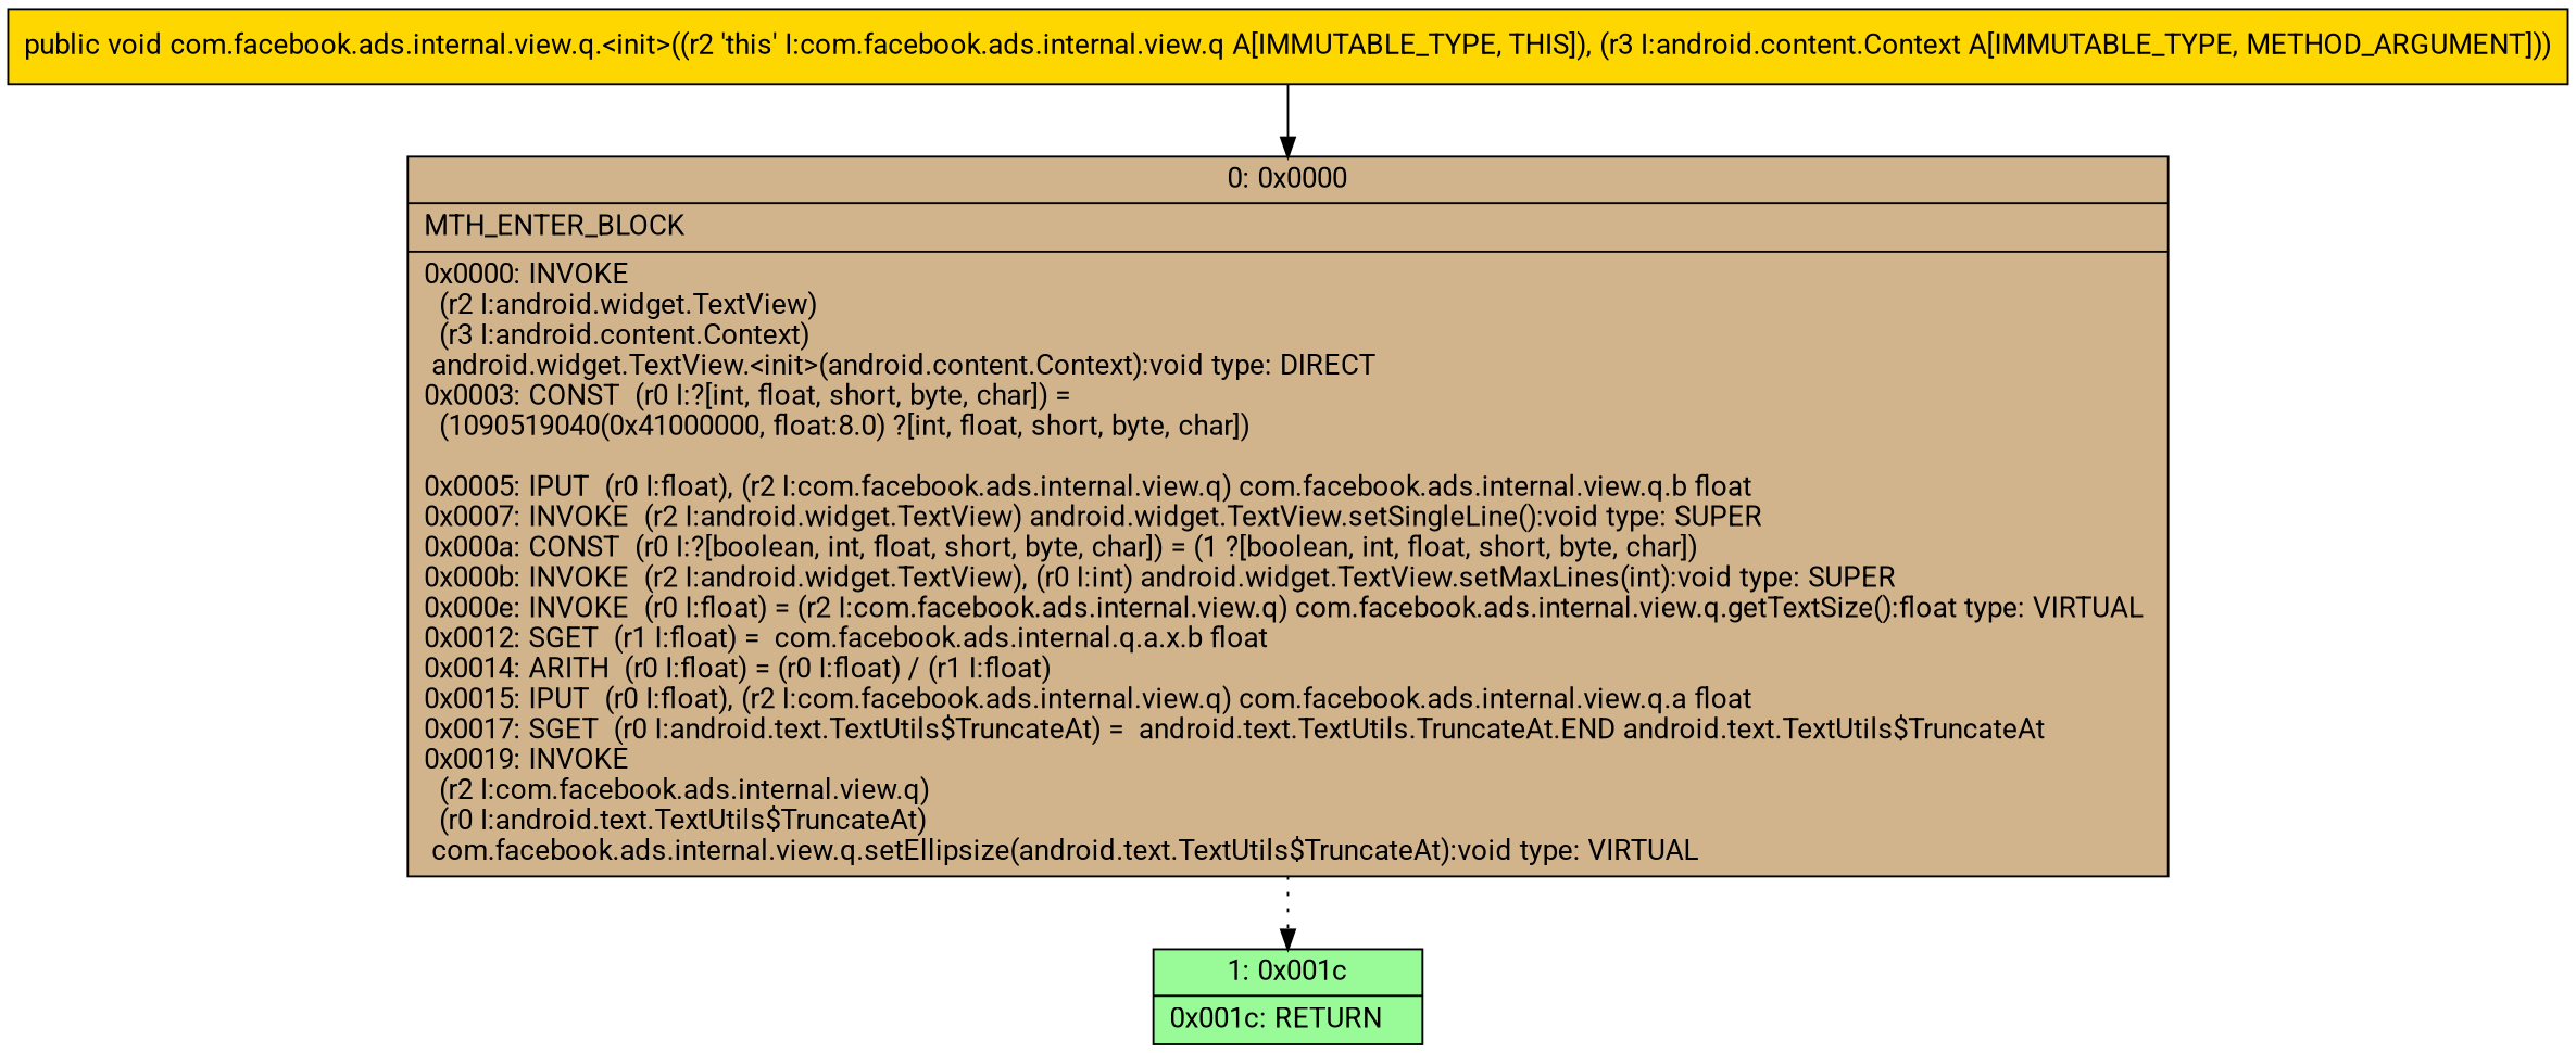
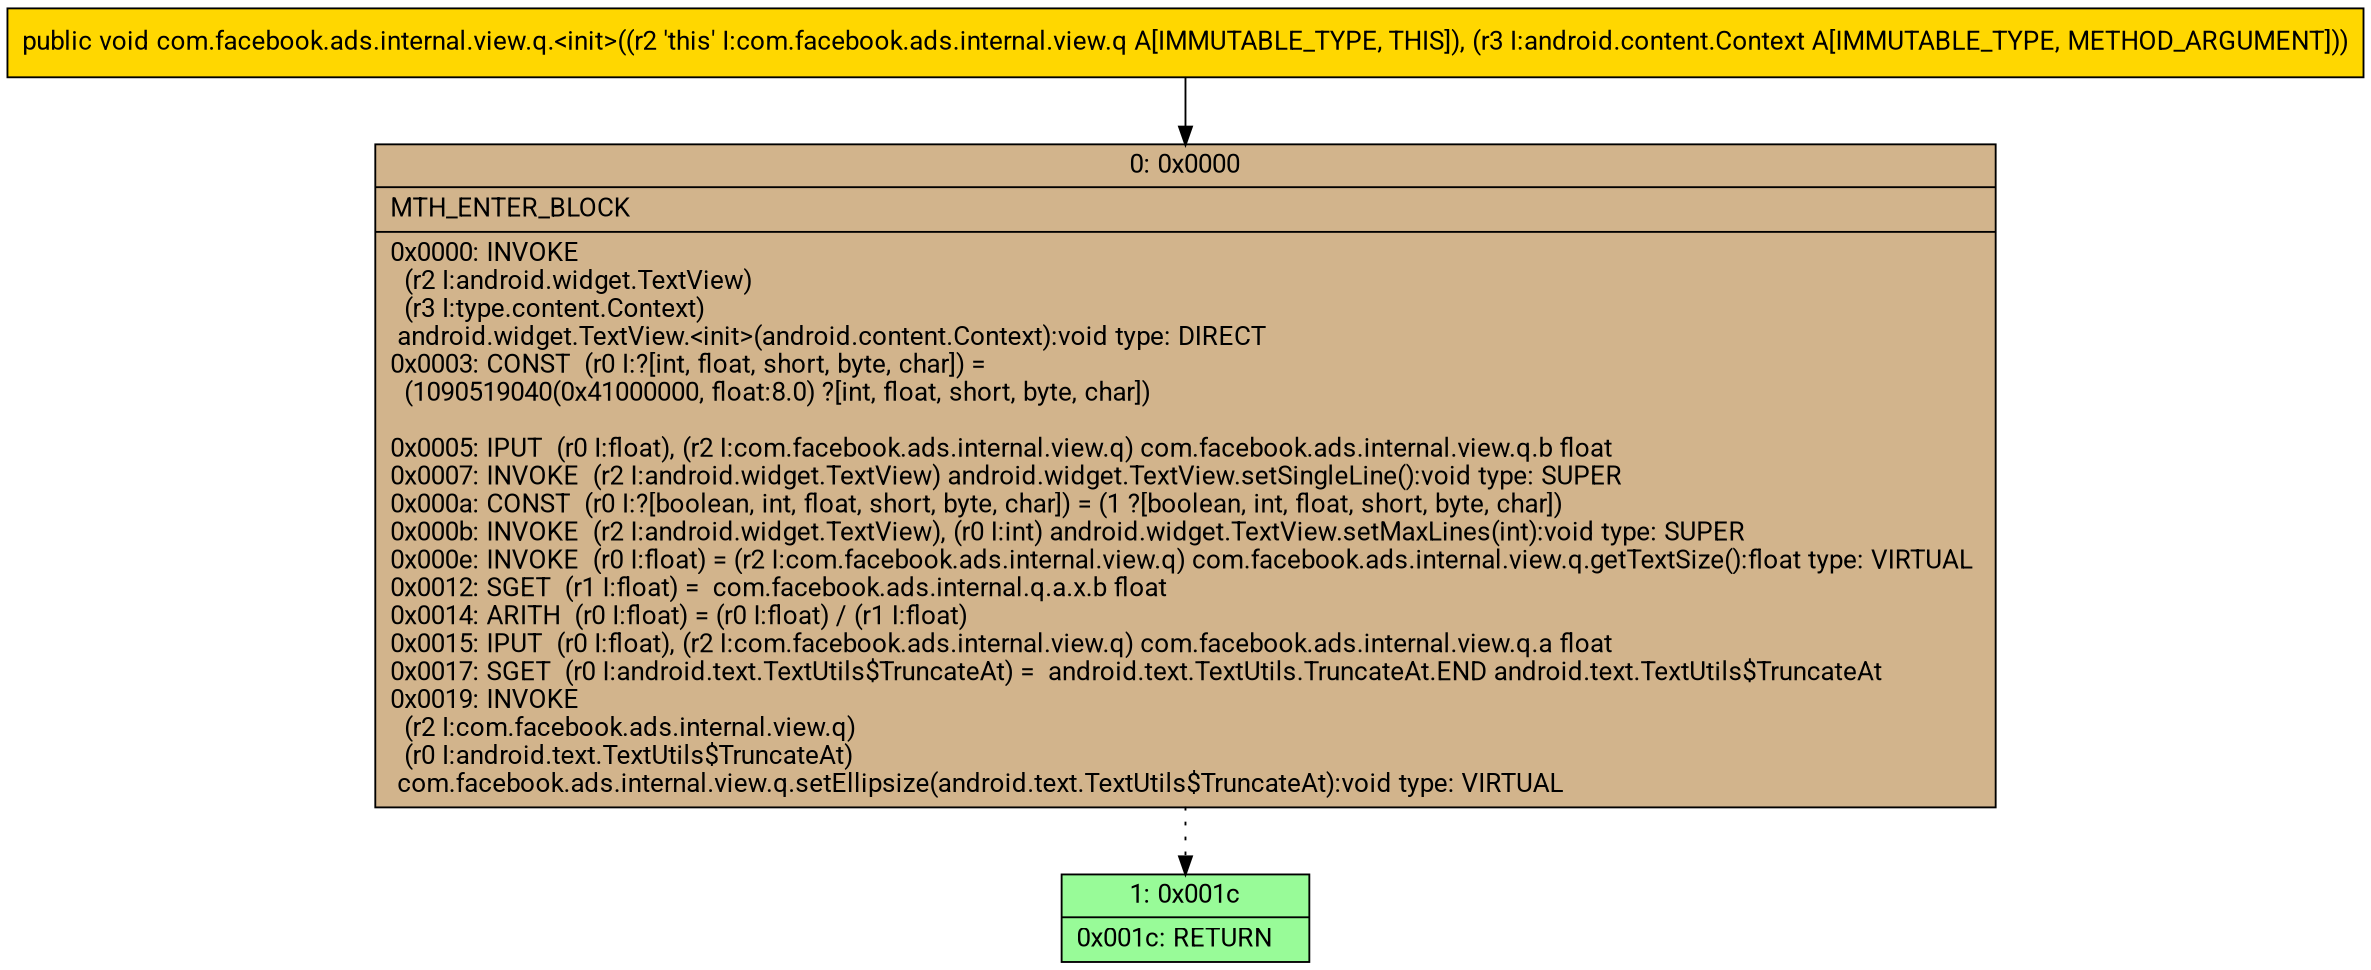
  digraph {
    fontname=Roboto
    node [shape=record style=filled fontname=Roboto]
    edge [fontname=Roboto]
-   n1 [label="{0\:\ 0x0000|MTH_ENTER_BLOCK\l|0x0000: INVOKE  \l  (r2 I:android.widget.TextView)\l  (r3 I:android.content.Context)\l android.widget.TextView.\<init\>(android.content.Context):void type: DIRECT \l0x0003: CONST  (r0 I:?[int, float, short, byte, char]) = \l  (1090519040(0x41000000, float:8.0) ?[int, float, short, byte, char])\l \l0x0005: IPUT  (r0 I:float), (r2 I:com.facebook.ads.internal.view.q) com.facebook.ads.internal.view.q.b float \l0x0007: INVOKE  (r2 I:android.widget.TextView) android.widget.TextView.setSingleLine():void type: SUPER \l0x000a: CONST  (r0 I:?[boolean, int, float, short, byte, char]) = (1 ?[boolean, int, float, short, byte, char]) \l0x000b: INVOKE  (r2 I:android.widget.TextView), (r0 I:int) android.widget.TextView.setMaxLines(int):void type: SUPER \l0x000e: INVOKE  (r0 I:float) = (r2 I:com.facebook.ads.internal.view.q) com.facebook.ads.internal.view.q.getTextSize():float type: VIRTUAL \l0x0012: SGET  (r1 I:float) =  com.facebook.ads.internal.q.a.x.b float \l0x0014: ARITH  (r0 I:float) = (r0 I:float) \/ (r1 I:float) \l0x0015: IPUT  (r0 I:float), (r2 I:com.facebook.ads.internal.view.q) com.facebook.ads.internal.view.q.a float \l0x0017: SGET  (r0 I:android.text.TextUtils$TruncateAt) =  android.text.TextUtils.TruncateAt.END android.text.TextUtils$TruncateAt \l0x0019: INVOKE  \l  (r2 I:com.facebook.ads.internal.view.q)\l  (r0 I:android.text.TextUtils$TruncateAt)\l com.facebook.ads.internal.view.q.setEllipsize(android.text.TextUtils$TruncateAt):void type: VIRTUAL \l}" fillcolor=tan]
+   n1 [label="{0\:\ 0x0000|MTH_ENTER_BLOCK\l|0x0000: INVOKE  \l  (r2 I:android.widget.TextView)\l  (r3 I:type.content.Context)\l android.widget.TextView.\<init\>(android.content.Context):void type: DIRECT \l0x0003: CONST  (r0 I:?[int, float, short, byte, char]) = \l  (1090519040(0x41000000, float:8.0) ?[int, float, short, byte, char])\l \l0x0005: IPUT  (r0 I:float), (r2 I:com.facebook.ads.internal.view.q) com.facebook.ads.internal.view.q.b float \l0x0007: INVOKE  (r2 I:android.widget.TextView) android.widget.TextView.setSingleLine():void type: SUPER \l0x000a: CONST  (r0 I:?[boolean, int, float, short, byte, char]) = (1 ?[boolean, int, float, short, byte, char]) \l0x000b: INVOKE  (r2 I:android.widget.TextView), (r0 I:int) android.widget.TextView.setMaxLines(int):void type: SUPER \l0x000e: INVOKE  (r0 I:float) = (r2 I:com.facebook.ads.internal.view.q) com.facebook.ads.internal.view.q.getTextSize():float type: VIRTUAL \l0x0012: SGET  (r1 I:float) =  com.facebook.ads.internal.q.a.x.b float \l0x0014: ARITH  (r0 I:float) = (r0 I:float) \/ (r1 I:float) \l0x0015: IPUT  (r0 I:float), (r2 I:com.facebook.ads.internal.view.q) com.facebook.ads.internal.view.q.a float \l0x0017: SGET  (r0 I:android.text.TextUtils$TruncateAt) =  android.text.TextUtils.TruncateAt.END android.text.TextUtils$TruncateAt \l0x0019: INVOKE  \l  (r2 I:com.facebook.ads.internal.view.q)\l  (r0 I:android.text.TextUtils$TruncateAt)\l com.facebook.ads.internal.view.q.setEllipsize(android.text.TextUtils$TruncateAt):void type: VIRTUAL \l}" fillcolor=tan]
    n2 [label="{1\:\ 0x001c|0x001c: RETURN   \l}" fillcolor=palegreen]
    n3 [label="{public void com.facebook.ads.internal.view.q.\<init\>((r2 'this' I:com.facebook.ads.internal.view.q A[IMMUTABLE_TYPE, THIS]), (r3 I:android.content.Context A[IMMUTABLE_TYPE, METHOD_ARGUMENT])) }" fillcolor=gold]
    n1 -> n2 [style=dotted]
    n3 -> n1 [style=solid]
  }
